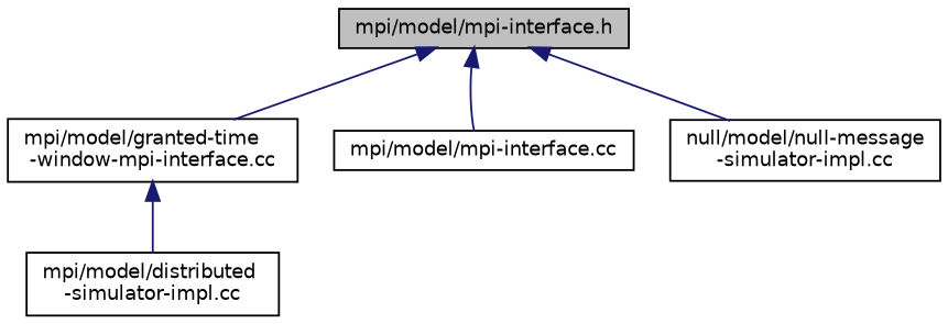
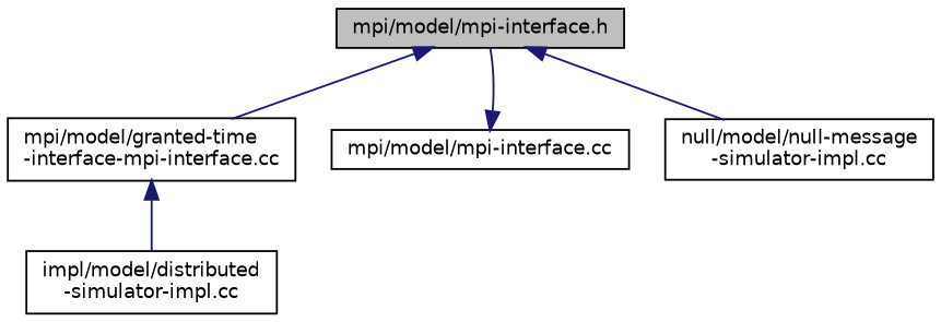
  digraph {
    node [color=black fillcolor=white fontname=Helvetica fontsize=10 shape=record style=filled]
    edge [color=midnightblue dir=back fontname=Helvetica fontsize=10 labelfontname=Helvetica labelfontsize=10 style=solid]
    n1 [fillcolor=grey75 fontcolor=black height=0.2 label="mpi/model/mpi-interface.h" width=0.4]
-   n2 [height=0.2 label="mpi/model/granted-time\l-window-mpi-interface.cc" width=0.4]
+   n2 [height=0.2 label="mpi/model/granted-time\l-interface-mpi-interface.cc" width=0.4]
    n3 [height=0.2 label="mpi/model/mpi-interface.cc" width=0.4]
    n4 [height=0.2 label="null/model/null-message\l-simulator-impl.cc" width=0.4]
-   n5 [height=0.2 label="mpi/model/distributed\l-simulator-impl.cc" width=0.4]
+   n5 [height=0.2 label="impl/model/distributed\l-simulator-impl.cc" width=0.4]
    n1 -> n2
-   n1 -> n3
+   n3 -> n1
    n1 -> n4
    n2 -> n5
  }
